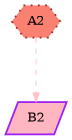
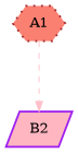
  digraph {
    mindist=1.0
    nodesep=0.6
    rankdir=TB
    ranksep=1.0
    root=Demo
    node [beamproc=beamA bpentry=false bpexit=false cpu=0 pattern=patternA penwidth=2 qhi=false qil=false qlo=true]
-   A1 [color=brown fillcolor=salmon flags="0x00102008" patentry=true patexit=false shape=hexagon style="dotted, filled,filled" tperiod=1152932156125741056 type=blockalign label=A2]
+   A1 [color=brown fillcolor=salmon flags="0x00102008" patentry=true patexit=false shape=hexagon style="dotted, filled,filled" tperiod=1152932156125741056 type=blockalign]
    B2 [color=purple fillcolor=lightpink flags="0x00108007" patentry=false patexit=true shape=parallelogram style=filled tperiod=1000 type=block]
    A1 -> B2 [color=pink fieldhead="0x10" fieldtail="0x0" fieldwidth=32 style="dashed, filled" type=reference]
  }
